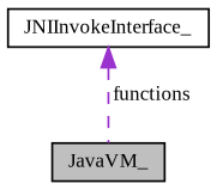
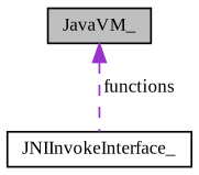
  digraph {
    fontname="Liberation Serif"
    node [color=black fontname="Liberation Serif" fontsize=10 shape=record style=filled]
    n1 [fillcolor=grey75 fontcolor=black height=0.2 label=JavaVM_ width=0.4]
    n2 [fillcolor=white height=0.2 label=JNIInvokeInterface_ width=0.4]
-   n2 -> n1 [color=darkorchid3 dir=back fontname="Liberation Serif" fontsize=10 label=" functions" labelfontname=Helvetica labelfontsize=10 style=dashed]
+   n1 -> n2 [color=darkorchid3 dir=back fontname="Liberation Serif" fontsize=10 label=" functions" labelfontname=Helvetica labelfontsize=10 style=dashed]
  }
